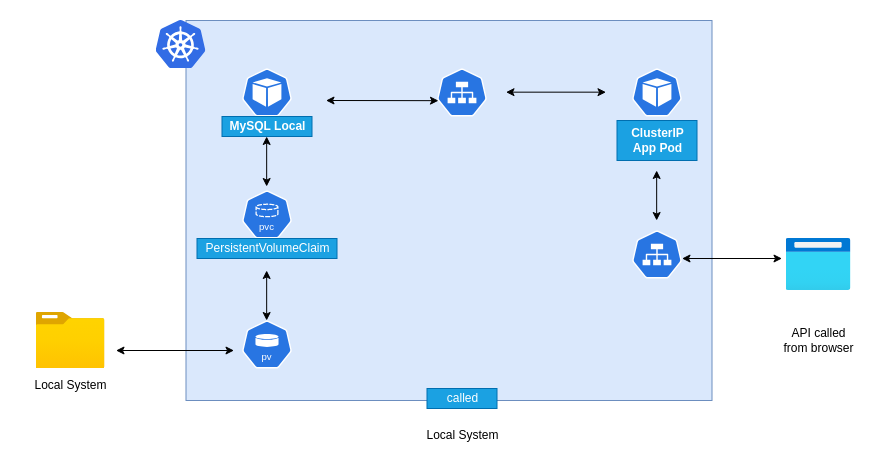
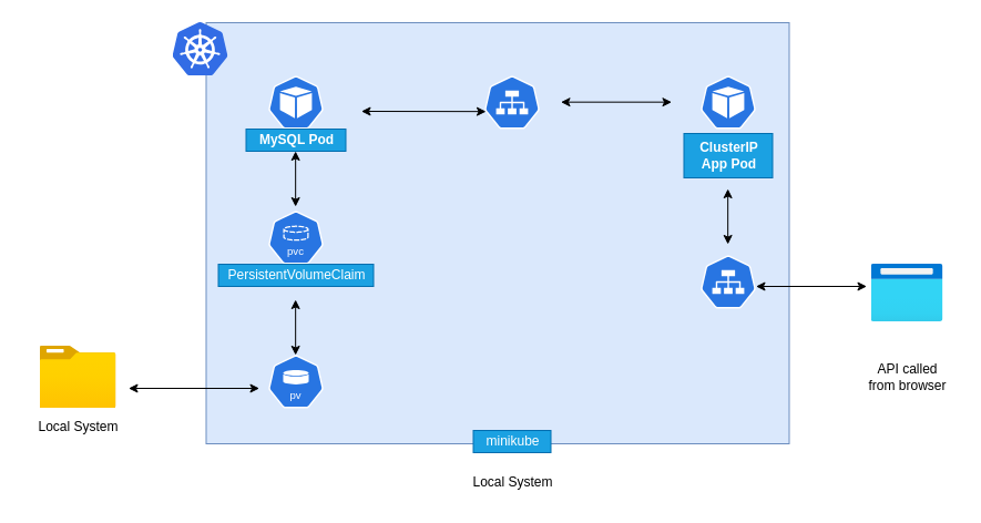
  <mxCell id="0" />
  <mxCell id="1" parent="0" />
  <mxCell id="2" value="" style="rounded=0;whiteSpace=wrap;html=1;fillColor=#dae8fc;strokeColor=#6c8ebf;" parent="1" vertex="1"><mxGeometry x="185.5" y="20" width="526" height="380" as="geometry" /></mxCell>
  <mxCell id="3" value="" style="image;sketch=0;aspect=fixed;html=1;points=[];align=center;fontSize=12;image=img/lib/mscae/Kubernetes.svg;" parent="1" vertex="1"><mxGeometry x="155.5" y="20" width="50" height="48" as="geometry" /></mxCell>
  <mxCell id="4" value="" style="aspect=fixed;sketch=0;html=1;dashed=0;whitespace=wrap;verticalLabelPosition=bottom;verticalAlign=top;fillColor=#2875E2;strokeColor=#ffffff;points=[[0.005,0.63,0],[0.1,0.2,0],[0.9,0.2,0],[0.5,0,0],[0.995,0.63,0],[0.72,0.99,0],[0.5,1,0],[0.28,0.99,0]];shape=mxgraph.kubernetes.icon2;prIcon=pod" parent="1" vertex="1"><mxGeometry x="241.5" y="68" width="50" height="48" as="geometry" /></mxCell>
  <mxCell id="5" value="" style="aspect=fixed;sketch=0;html=1;dashed=0;whitespace=wrap;verticalLabelPosition=bottom;verticalAlign=top;fillColor=#2875E2;strokeColor=#ffffff;points=[[0.005,0.63,0],[0.1,0.2,0],[0.9,0.2,0],[0.5,0,0],[0.995,0.63,0],[0.72,0.99,0],[0.5,1,0],[0.28,0.99,0]];shape=mxgraph.kubernetes.icon2;prIcon=svc" parent="1" vertex="1"><mxGeometry x="436.5" y="68" width="50" height="48" as="geometry" /></mxCell>
  <mxCell id="6" value="" style="aspect=fixed;sketch=0;html=1;dashed=0;whitespace=wrap;verticalLabelPosition=bottom;verticalAlign=top;fillColor=#2875E2;strokeColor=#ffffff;points=[[0.005,0.63,0],[0.1,0.2,0],[0.9,0.2,0],[0.5,0,0],[0.995,0.63,0],[0.72,0.99,0],[0.5,1,0],[0.28,0.99,0]];shape=mxgraph.kubernetes.icon2;prIcon=svc" parent="1" vertex="1"><mxGeometry x="631.5" y="230" width="50" height="48" as="geometry" /></mxCell>
  <mxCell id="7" value="" style="aspect=fixed;sketch=0;html=1;dashed=0;whitespace=wrap;verticalLabelPosition=bottom;verticalAlign=top;fillColor=#2875E2;strokeColor=#ffffff;points=[[0.005,0.63,0],[0.1,0.2,0],[0.9,0.2,0],[0.5,0,0],[0.995,0.63,0],[0.72,0.99,0],[0.5,1,0],[0.28,0.99,0]];shape=mxgraph.kubernetes.icon2;prIcon=pod" parent="1" vertex="1"><mxGeometry x="631.5" y="68" width="50" height="48" as="geometry" /></mxCell>
  <mxCell id="8" value="" style="aspect=fixed;sketch=0;html=1;dashed=0;whitespace=wrap;verticalLabelPosition=bottom;verticalAlign=top;fillColor=#2875E2;strokeColor=#ffffff;points=[[0.005,0.63,0],[0.1,0.2,0],[0.9,0.2,0],[0.5,0,0],[0.995,0.63,0],[0.72,0.99,0],[0.5,1,0],[0.28,0.99,0]];shape=mxgraph.kubernetes.icon2;kubernetesLabel=1;prIcon=pv" parent="1" vertex="1"><mxGeometry x="241.5" y="320" width="50" height="48" as="geometry" /></mxCell>
  <mxCell id="9" value="" style="aspect=fixed;sketch=0;html=1;dashed=0;whitespace=wrap;verticalLabelPosition=bottom;verticalAlign=top;fillColor=#2875E2;strokeColor=#ffffff;points=[[0.005,0.63,0],[0.1,0.2,0],[0.9,0.2,0],[0.5,0,0],[0.995,0.63,0],[0.72,0.99,0],[0.5,1,0],[0.28,0.99,0]];shape=mxgraph.kubernetes.icon2;kubernetesLabel=1;prIcon=pvc" parent="1" vertex="1"><mxGeometry x="241.5" y="190" width="50" height="48" as="geometry" /></mxCell>
  <mxCell id="10" value="" style="image;aspect=fixed;html=1;points=[];align=center;fontSize=12;image=img/lib/azure2/general/Folder_Blank.svg;" parent="1" vertex="1"><mxGeometry x="35.5" y="312" width="69" height="56.0" as="geometry" /></mxCell>
  <mxCell id="11" value="" style="image;aspect=fixed;html=1;points=[];align=center;fontSize=12;image=img/lib/azure2/general/Browser.svg;" parent="1" vertex="1"><mxGeometry x="785.5" y="238" width="65" height="52" as="geometry" /></mxCell>
- <mxCell id="12" value="&lt;b&gt;&lt;font style=&quot;color: rgb(255, 255, 255);&quot;&gt;MySQL Local&lt;/font&gt;&lt;/b&gt;" style="text;html=1;align=center;verticalAlign=middle;resizable=0;points=[];autosize=1;strokeColor=#006EAF;fillColor=#1ba1e2;fontColor=#FFFFFF;spacing=0;" parent="1" vertex="1"><mxGeometry x="221.5" y="116" width="90" height="20" as="geometry" /></mxCell>
+ <mxCell id="12" value="&lt;b&gt;&lt;font style=&quot;color: rgb(255, 255, 255);&quot;&gt;MySQL Pod&lt;/font&gt;&lt;/b&gt;" style="text;html=1;align=center;verticalAlign=middle;resizable=0;points=[];autosize=1;strokeColor=#006EAF;fillColor=#1ba1e2;fontColor=#FFFFFF;spacing=0;" parent="1" vertex="1"><mxGeometry x="221.5" y="116" width="90" height="20" as="geometry" /></mxCell>
  <mxCell id="13" value="&lt;b&gt;&lt;font style=&quot;color: rgb(255, 255, 255);&quot;&gt;ClusterIP &lt;br&gt;App Pod&lt;/font&gt;&lt;/b&gt;" style="text;html=1;align=center;verticalAlign=middle;resizable=0;points=[];autosize=1;strokeColor=#006EAF;fillColor=#1ba1e2;fontColor=#FFFFFF;spacing=0;" parent="1" vertex="1"><mxGeometry x="616.5" y="120" width="80" height="40" as="geometry" /></mxCell>
  <mxCell id="14" value="PersistentVolumeClaim" style="text;html=1;align=center;verticalAlign=middle;resizable=0;points=[];autosize=1;strokeColor=#006EAF;fillColor=#1ba1e2;fontColor=#FFFFFF;spacing=0;" parent="1" vertex="1"><mxGeometry x="196.5" y="238" width="140" height="20" as="geometry" /></mxCell>
- <mxCell id="15" value="called" style="text;html=1;align=center;verticalAlign=middle;resizable=0;points=[];autosize=1;strokeColor=#006EAF;fillColor=#1ba1e2;fontColor=#FFFFFF;spacing=0;" parent="1" vertex="1"><mxGeometry x="426.5" y="388" width="70" height="20" as="geometry" /></mxCell>
+ <mxCell id="15" value="minikube" style="text;html=1;align=center;verticalAlign=middle;resizable=0;points=[];autosize=1;strokeColor=#006EAF;fillColor=#1ba1e2;fontColor=#FFFFFF;spacing=0;" parent="1" vertex="1"><mxGeometry x="426.5" y="388" width="70" height="20" as="geometry" /></mxCell>
  <mxCell id="16" value="Local System" style="text;html=1;align=center;verticalAlign=middle;resizable=0;points=[];autosize=1;strokeColor=none;fillColor=none;" parent="1" vertex="1"><mxGeometry x="411.5" y="420" width="100" height="30" as="geometry" /></mxCell>
  <mxCell id="17" value="API called &lt;br&gt;from browser" style="text;html=1;align=center;verticalAlign=middle;resizable=0;points=[];autosize=1;strokeColor=none;fillColor=none;" parent="1" vertex="1"><mxGeometry x="773" y="320" width="90" height="40" as="geometry" /></mxCell>
  <mxCell id="18" value="" style="endArrow=classic;startArrow=classic;html=1;entryX=0.48;entryY=0.211;entryDx=0;entryDy=0;entryPerimeter=0;" parent="1" target="2" edge="1"><mxGeometry width="50" height="50" relative="1" as="geometry"><mxPoint x="325.5" y="100" as="sourcePoint" /><mxPoint x="375.5" y="50" as="targetPoint" /></mxGeometry></mxCell>
  <mxCell id="19" value="" style="endArrow=classic;startArrow=classic;html=1;entryX=0.48;entryY=0.211;entryDx=0;entryDy=0;entryPerimeter=0;" parent="1" edge="1"><mxGeometry width="50" height="50" relative="1" as="geometry"><mxPoint x="505.5" y="91.66" as="sourcePoint" /><mxPoint x="605.5" y="91.66" as="targetPoint" /></mxGeometry></mxCell>
  <mxCell id="20" value="" style="endArrow=classic;startArrow=classic;html=1;entryX=0.48;entryY=0.211;entryDx=0;entryDy=0;entryPerimeter=0;" parent="1" edge="1"><mxGeometry width="50" height="50" relative="1" as="geometry"><mxPoint x="681.5" y="258" as="sourcePoint" /><mxPoint x="781.5" y="258" as="targetPoint" /></mxGeometry></mxCell>
  <mxCell id="21" value="" style="endArrow=classic;startArrow=classic;html=1;" parent="1" edge="1"><mxGeometry width="50" height="50" relative="1" as="geometry"><mxPoint x="115.5" y="350" as="sourcePoint" /><mxPoint x="233.5" y="350" as="targetPoint" /></mxGeometry></mxCell>
  <mxCell id="22" value="" style="endArrow=classic;startArrow=classic;html=1;" parent="1" edge="1"><mxGeometry width="50" height="50" relative="1" as="geometry"><mxPoint x="656.16" y="220" as="sourcePoint" /><mxPoint x="656.16" y="170" as="targetPoint" /></mxGeometry></mxCell>
  <mxCell id="23" value="" style="endArrow=classic;startArrow=classic;html=1;" parent="1" edge="1"><mxGeometry width="50" height="50" relative="1" as="geometry"><mxPoint x="266.16" y="186" as="sourcePoint" /><mxPoint x="266.16" y="136" as="targetPoint" /></mxGeometry></mxCell>
  <mxCell id="24" value="" style="endArrow=classic;startArrow=classic;html=1;" parent="1" edge="1"><mxGeometry width="50" height="50" relative="1" as="geometry"><mxPoint x="266.16" y="320" as="sourcePoint" /><mxPoint x="266.16" y="270" as="targetPoint" /></mxGeometry></mxCell>
  <mxCell id="25" value="Local System" style="text;html=1;align=center;verticalAlign=middle;resizable=0;points=[];autosize=1;strokeColor=none;fillColor=none;" parent="1" vertex="1"><mxGeometry x="20" y="370" width="100" height="30" as="geometry" /></mxCell>
